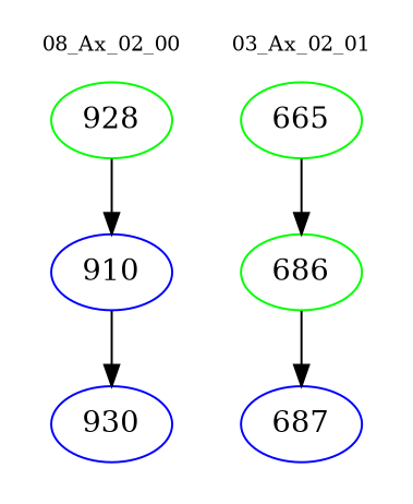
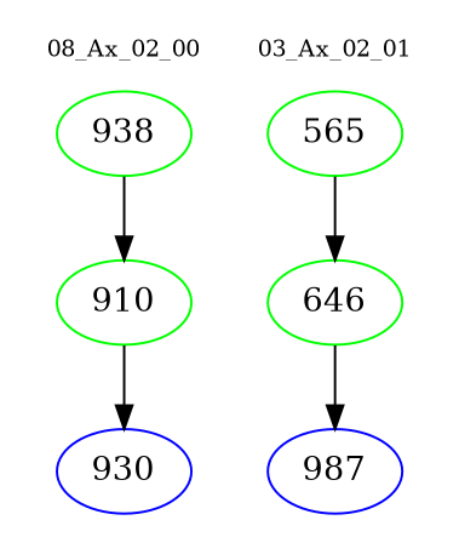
  digraph {
    node [color=green]
    edge [color=black]
-   n1 [label=928]
-   n2 [color=blue label=910]
+   n1 [label=938]
+   n2 [label=910]
    n3 [color=blue label=930]
-   n4 [label=665]
-   n5 [label=686]
-   n6 [color=blue label=687]
+   n4 [label=565]
+   n5 [label=646]
+   n6 [color=blue label=987]
    subgraph cluster_1 {
      color=white
      fontsize=10
      label="08_Ax_02_00"
      n1
      n2
      n3
    }
    subgraph cluster_2 {
      color=white
      fontsize=10
      label="03_Ax_02_01"
      n4
      n5
      n6
    }
    n1 -> n2
    n2 -> n3
    n4 -> n5
    n5 -> n6
  }
